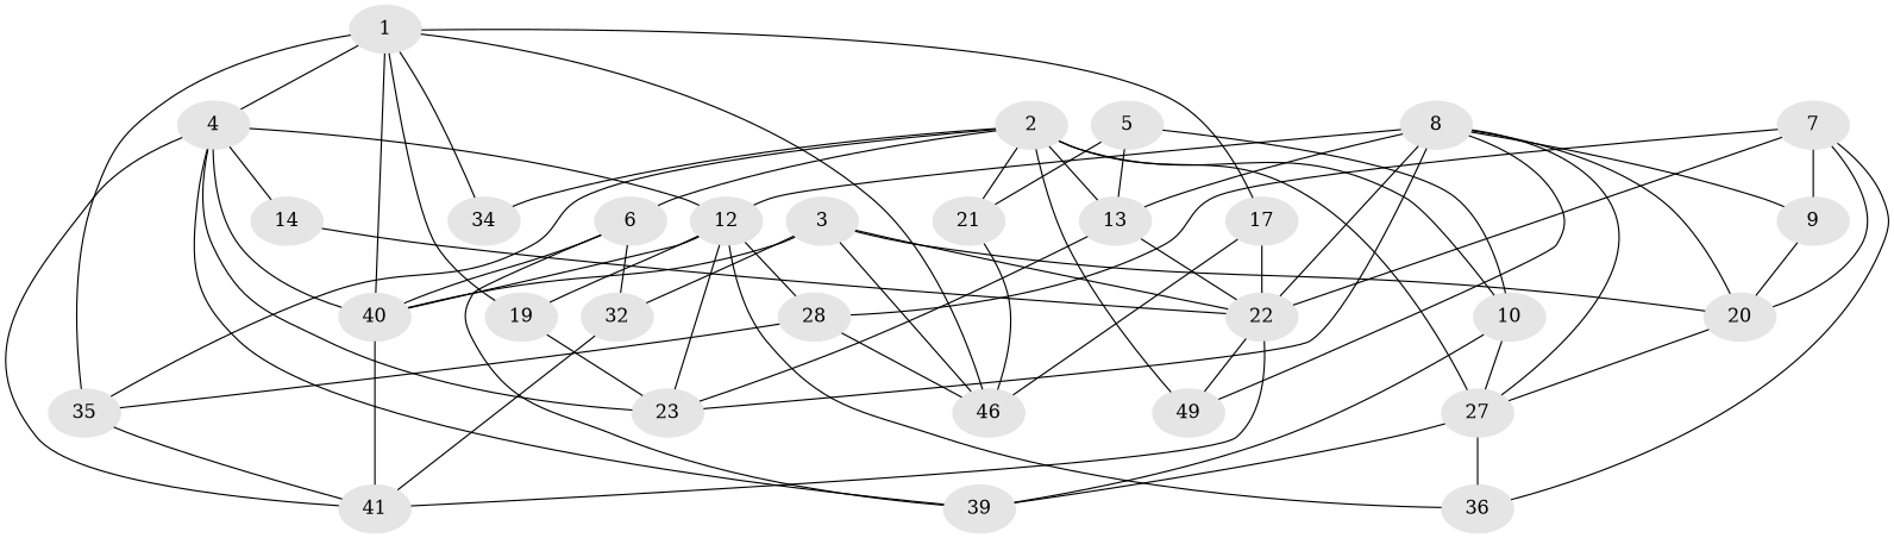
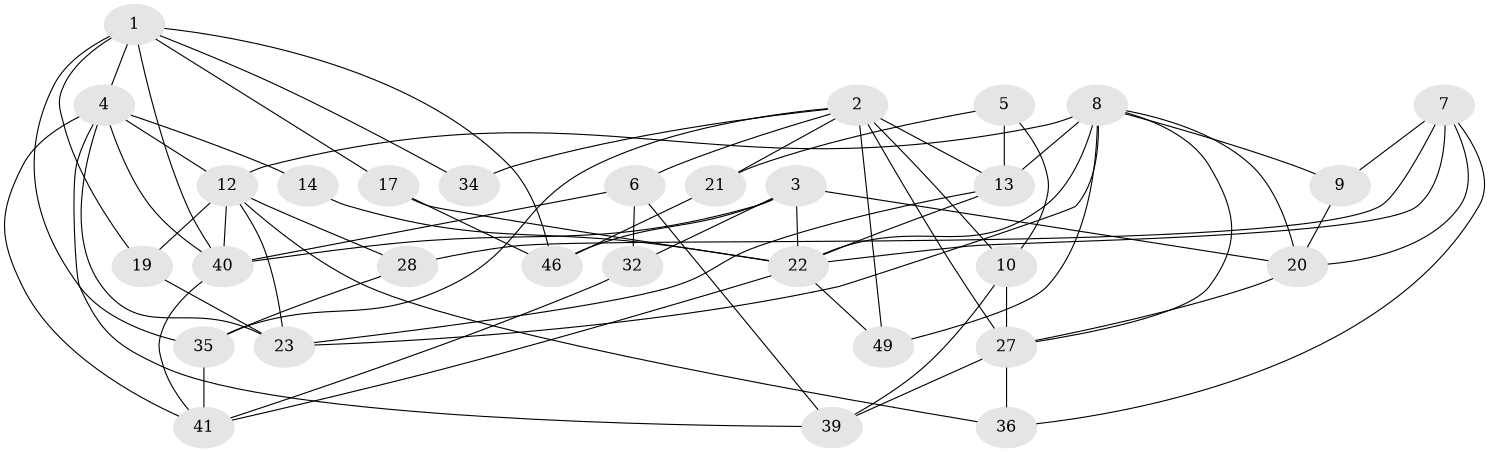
  graph {
    node [color=gray90 style=filled]
    1 [super="+15"]
    4 [super="+47"]
    17
    19
    34
    35
    40 [super="+45"]
    46 [super="+48"]
    12 [super="+42"]
    14
    23 [super="+29"]
    39
    41
    22 [super="+24"]
    2 [super="+43"]
    6 [super="+31"]
    10 [super="+11"]
    13 [super="+16"]
    21
    27 [super="+38"]
    49
    32 [super="+33"]
    36
    3 [super="+26"]
    20
    28 [super="+44"]
    5 [super="+37"]
    7 [super="+25"]
    9 [super="+18"]
    8 [super="+50"]
    1 -- 4 [weight=2]
    1 -- 17
    1 -- 19
    1 -- 34
    1 -- 35
    1 -- 40
    1 -- 46
    4 -- 40 [weight=2]
    4 -- 12
    4 -- 14
    4 -- 23
    4 -- 39
    4 -- 41
    17 -- 46
    17 -- 22
    19 -- 23
    35 -- 41
    40 -- 41
    12 -- 19
    12 -- 40
    12 -- 23
    12 -- 36
    12 -- 28
    14 -- 22
    22 -- 41
    22 -- 49
    2 -- 34
    2 -- 35
    2 -- 6
    2 -- 10
    2 -- 13
    2 -- 21
    2 -- 27 [weight=2]
    2 -- 49
    6 -- 40
    6 -- 39
    6 -- 32 [weight=2]
    10 -- 39
    10 -- 27
    13 -- 23
    13 -- 22
    21 -- 46
    27 -- 39
    27 -- 36 [weight=2]
    32 -- 41
    3 -- 40
    3 -- 46
    3 -- 22
    3 -- 32
    3 -- 20
    20 -- 27
    28 -- 35
-   28 -- 46
    5 -- 10
    5 -- 13
    5 -- 21
    7 -- 22
    7 -- 36
    7 -- 20
    7 -- 28
    7 -- 9
    9 -- 20
    8 -- 12
    8 -- 23
    8 -- 22 [weight=3]
    8 -- 13
    8 -- 27
    8 -- 49
    8 -- 20
    8 -- 9
  }
